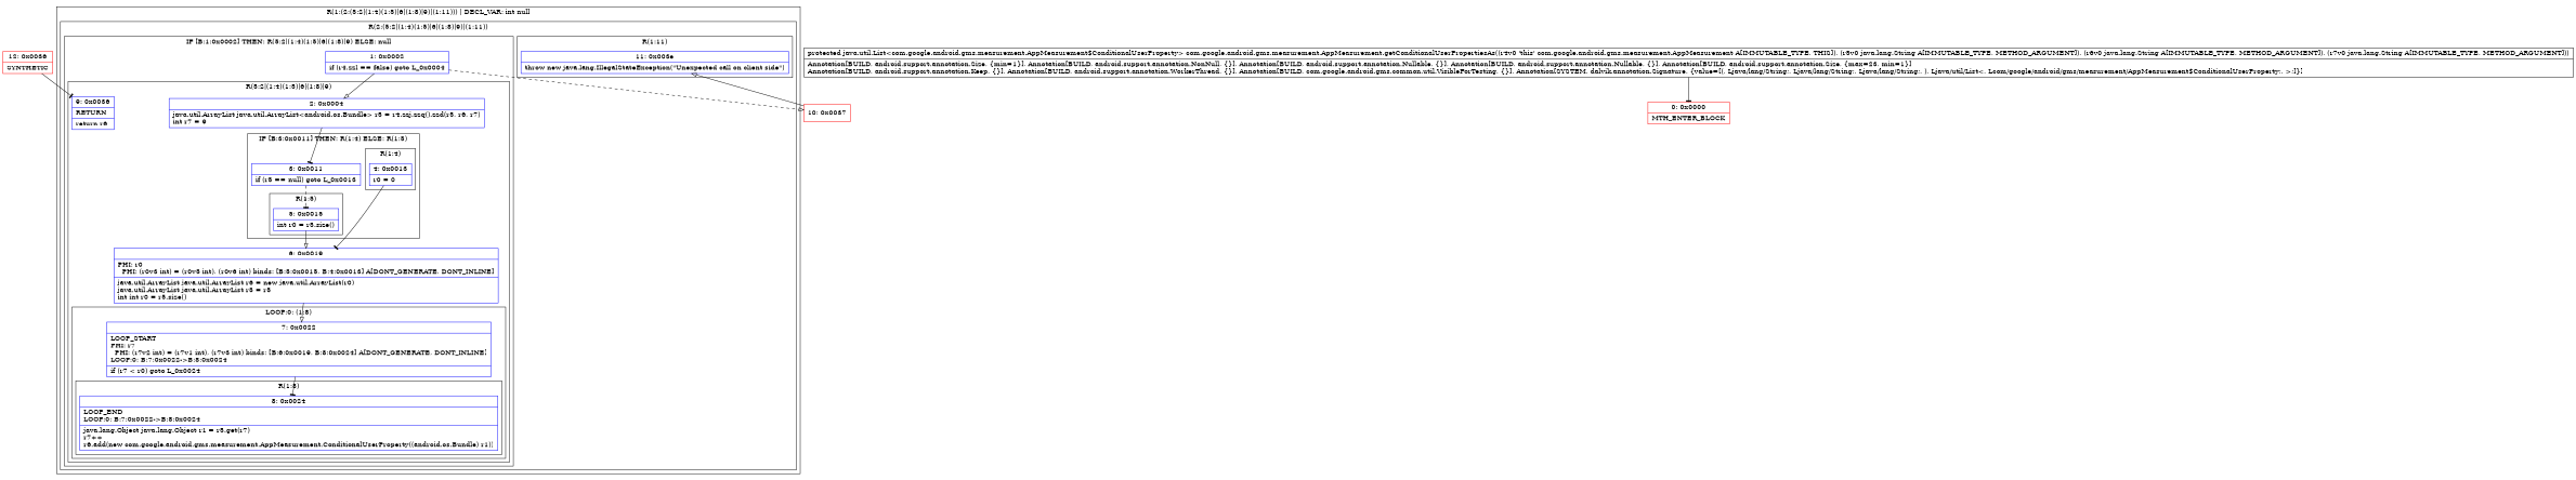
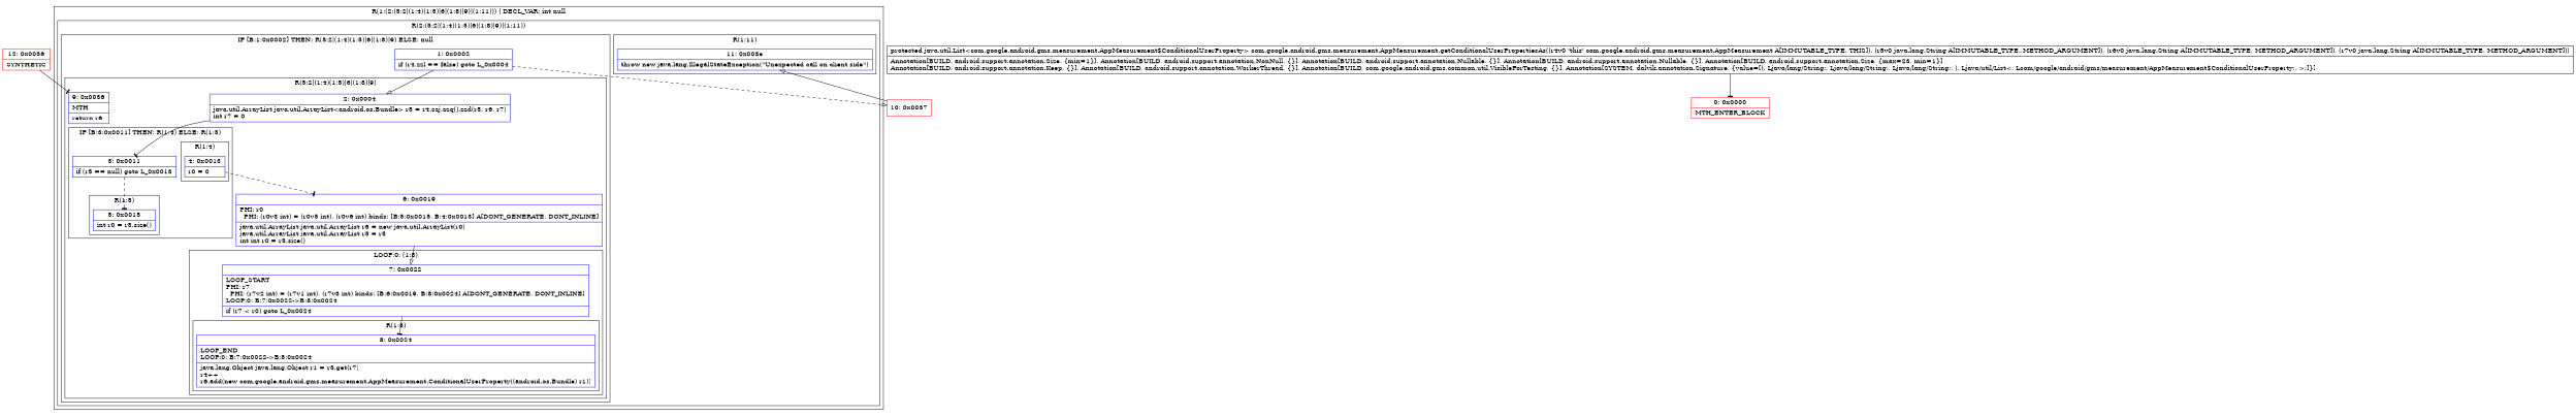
  digraph {
    node [color=blue shape=record]
    edge [arrowhead=tee]
    n1 [label="{4\:\ 0x0013|r0 = 0\l}"]
    n2 [label="{5\:\ 0x0015|int r0 = r5.size()\l}"]
    n3 [label="{3\:\ 0x0011|if (r5 == null) goto L_0x0013\l}"]
-   n4 [label="{8\:\ 0x0024|LOOP_END\lLOOP:0: B:7:0x0022\-\>B:8:0x0024\l|java.lang.Object java.lang.Object r1 = r5.get(r7)\lr7++\lr6.add(new com.google.android.gms.measurement.AppMeasurement.ConditionalUserProperty((android.os.Bundle) r1))\l}"]
+   n4 [label="{8\:\ 0x0024|LOOP_END\lLOOP:0: B:7:0x0022\-\>B:8:0x0024\l|java.lang.Object java.lang.Object r1 = r5.get(r7)\lr4++\lr6.add(new com.google.android.gms.measurement.AppMeasurement.ConditionalUserProperty((android.os.Bundle) r1))\l}"]
    n5 [label="{7\:\ 0x0022|LOOP_START\lPHI: r7 \l  PHI: (r7v2 int) = (r7v1 int), (r7v3 int) binds: [B:6:0x0019, B:8:0x0024] A[DONT_GENERATE, DONT_INLINE]\lLOOP:0: B:7:0x0022\-\>B:8:0x0024\l|if (r7 \< r0) goto L_0x0024\l}"]
-   n6 [label="{2\:\ 0x0004|java.util.ArrayList java.util.ArrayList\<android.os.Bundle\> r5 = r4.zzj.zzq().zzd(r5, r6, r7)\lint r7 = 9\l}"]
+   n6 [label="{2\:\ 0x0004|java.util.ArrayList java.util.ArrayList\<android.os.Bundle\> r5 = r4.zzj.zzq().zzd(r5, r6, r7)\lint r7 = 0\l}"]
    n7 [label="{6\:\ 0x0019|PHI: r0 \l  PHI: (r0v3 int) = (r0v5 int), (r0v6 int) binds: [B:5:0x0015, B:4:0x0013] A[DONT_GENERATE, DONT_INLINE]\l|java.util.ArrayList java.util.ArrayList r6 = new java.util.ArrayList(r0)\ljava.util.ArrayList java.util.ArrayList r5 = r5\lint int r0 = r5.size()\l}"]
-   n8 [label="{9\:\ 0x0036|RETURN\l|return r6\l}"]
+   n8 [label="{9\:\ 0x0036|MTH\l|return r6\l}"]
    n9 [label="{1\:\ 0x0002|if (r4.zzl == false) goto L_0x0004\l}"]
    n10 [label="{11\:\ 0x003e|throw new java.lang.IllegalStateException(\"Unexpected call on client side\")\l}"]
    n11 [color=red label="{10\:\ 0x0037}"]
    n12 [color=red label="{12\:\ 0x0036|SYNTHETIC\l}"]
    n13 [color=red label="{0\:\ 0x0000|MTH_ENTER_BLOCK\l}"]
    n14 [label="{protected java.util.List\<com.google.android.gms.measurement.AppMeasurement$ConditionalUserProperty\> com.google.android.gms.measurement.AppMeasurement.getConditionalUserPropertiesAs((r4v0 'this' com.google.android.gms.measurement.AppMeasurement A[IMMUTABLE_TYPE, THIS]), (r5v0 java.lang.String A[IMMUTABLE_TYPE, METHOD_ARGUMENT]), (r6v0 java.lang.String A[IMMUTABLE_TYPE, METHOD_ARGUMENT]), (r7v0 java.lang.String A[IMMUTABLE_TYPE, METHOD_ARGUMENT]))  | Annotation[BUILD, android.support.annotation.Size, \{min=1\}], Annotation[BUILD, android.support.annotation.NonNull, \{\}], Annotation[BUILD, android.support.annotation.Nullable, \{\}], Annotation[BUILD, android.support.annotation.Nullable, \{\}], Annotation[BUILD, android.support.annotation.Size, \{max=23, min=1\}]\lAnnotation[BUILD, android.support.annotation.Keep, \{\}], Annotation[BUILD, android.support.annotation.WorkerThread, \{\}], Annotation[BUILD, com.google.android.gms.common.util.VisibleForTesting, \{\}], Annotation[SYSTEM, dalvik.annotation.Signature, \{value=[(, Ljava\/lang\/String;, Ljava\/lang\/String;, Ljava\/lang\/String;, ), Ljava\/util\/List\<, Lcom\/google\/android\/gms\/measurement\/AppMeasurement$ConditionalUserProperty;, \>;]\}]\l}" color=""]
    subgraph cluster_1 {
      label="R(1:(2:(5:2|(1:4)(1:5)|6|(1:8)|9)|(1:11))) | DECL_VAR: int null\l"
      subgraph cluster_2 {
        label="R(2:(5:2|(1:4)(1:5)|6|(1:8)|9)|(1:11))"
        subgraph cluster_3 {
          label="IF [B:1:0x0002] THEN: R(5:2|(1:4)(1:5)|6|(1:8)|9) ELSE: null"
          n9
          subgraph cluster_4 {
            label="R(5:2|(1:4)(1:5)|6|(1:8)|9)"
            n6
            n7
            n8
            subgraph cluster_5 {
              label="IF [B:3:0x0011] THEN: R(1:4) ELSE: R(1:5)"
              n3
              subgraph cluster_6 {
                label="R(1:4)"
                n1
              }
              subgraph cluster_7 {
                label="R(1:5)"
                n2
              }
            }
            subgraph cluster_8 {
              label="LOOP:0: (1:8)"
              n5
              subgraph cluster_9 {
                label="R(1:8)"
                n4
              }
            }
          }
        }
        subgraph cluster_10 {
          label="R(1:11)"
          n10
        }
      }
    }
-   n1 -> n7
-   n2 -> n7 [arrowhead=onormal]
+   n1 -> n7 [style=dashed]
    n3 -> n2 [style=dashed]
    n5 -> n4
    n6 -> n3
    n7 -> n5 [arrowhead=onormal]
    n9 -> n6 [arrowhead=onormal]
    n9 -> n11 [arrowhead=onormal style=dashed]
    n11 -> n10 [arrowhead=onormal]
    n12 -> n8
    n14 -> n13
  }
